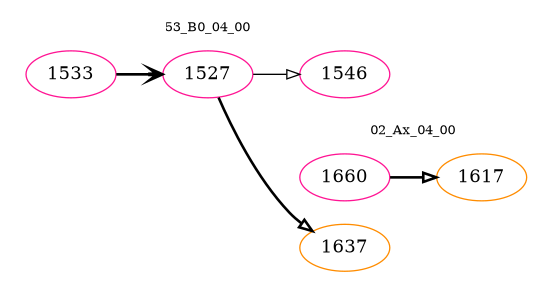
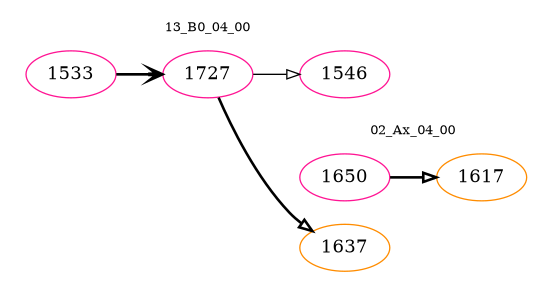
  digraph {
    rankdir=LR
    node [color=deeppink]
    edge [arrowhead=onormal color=black style=bold]
-   n1 [label=1660]
+   n1 [label=1650]
    n2 [color=darkorange label=1617]
    n3 [color=darkorange label=1637]
    n4 [label=1533]
-   n5 [label=1527]
+   n5 [label=1727]
    n6 [label=1546]
    subgraph cluster_1 {
      color=white
      fontsize=10
      label="02_Ax_04_00"
      n1
      n2
      n3
    }
    subgraph cluster_2 {
      color=white
      fontsize=10
-     label="53_B0_04_00"
+     label="13_B0_04_00"
      n4
      n5
      n6
    }
    n1 -> n2
    n4 -> n5 [arrowhead=vee]
    n5 -> n3
    n5 -> n6 [style=solid]
  }
